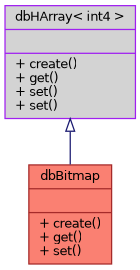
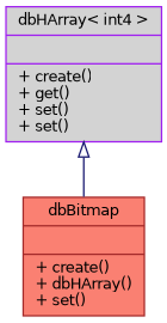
  digraph {
    node [fontname=Helvetica fontsize=10 shape=record style=filled]
-   n1 [color=brown fillcolor=salmon fontcolor=black height=0.2 label="{dbBitmap\n||+ create()\l+ get()\l+ set()\l}" width=0.4]
+   n1 [color=brown fillcolor=salmon fontcolor=black height=0.2 label="{dbBitmap\n||+ create()\l+ dbHArray()\l+ set()\l}" width=0.4]
    n2 [color=purple fillcolor=lightgrey height=0.2 label="{dbHArray\< int4 \>\n||+ create()\l+ get()\l+ set()\l+ set()\l}" width=0.4]
    n2 -> n1 [arrowtail=onormal color=midnightblue dir=back fontname=Helvetica fontsize=10 labelfontname=Helvetica labelfontsize=10 style=solid]
  }
